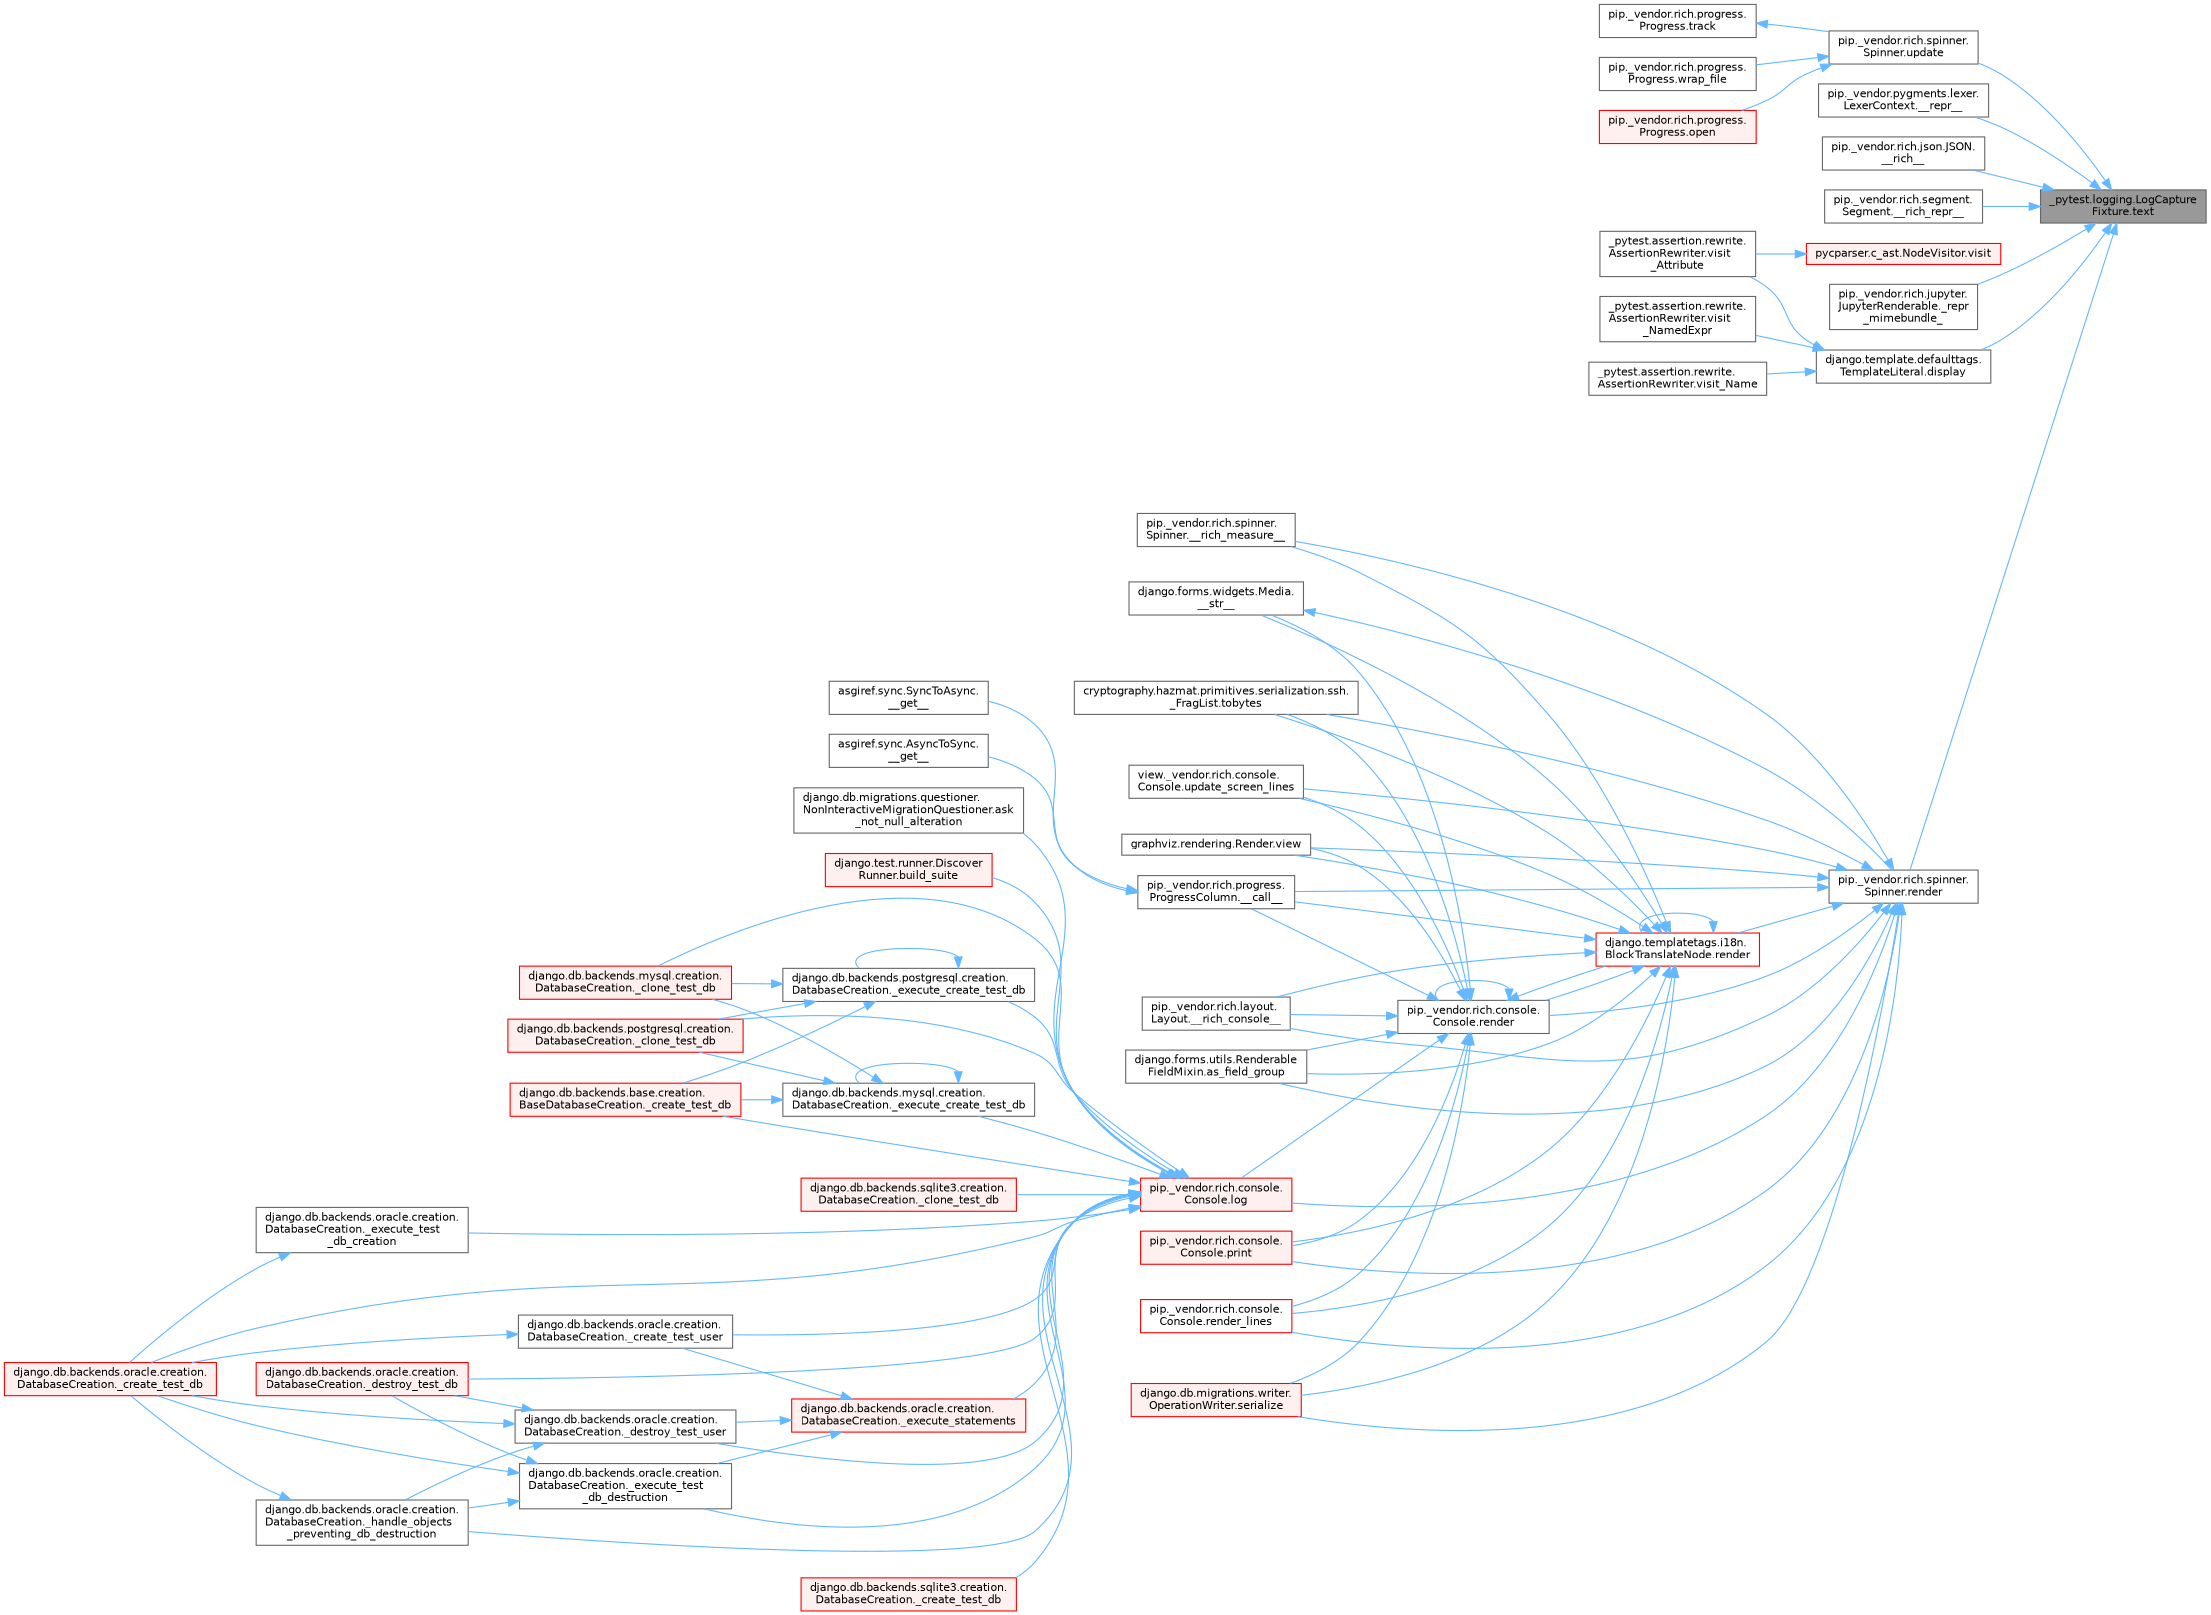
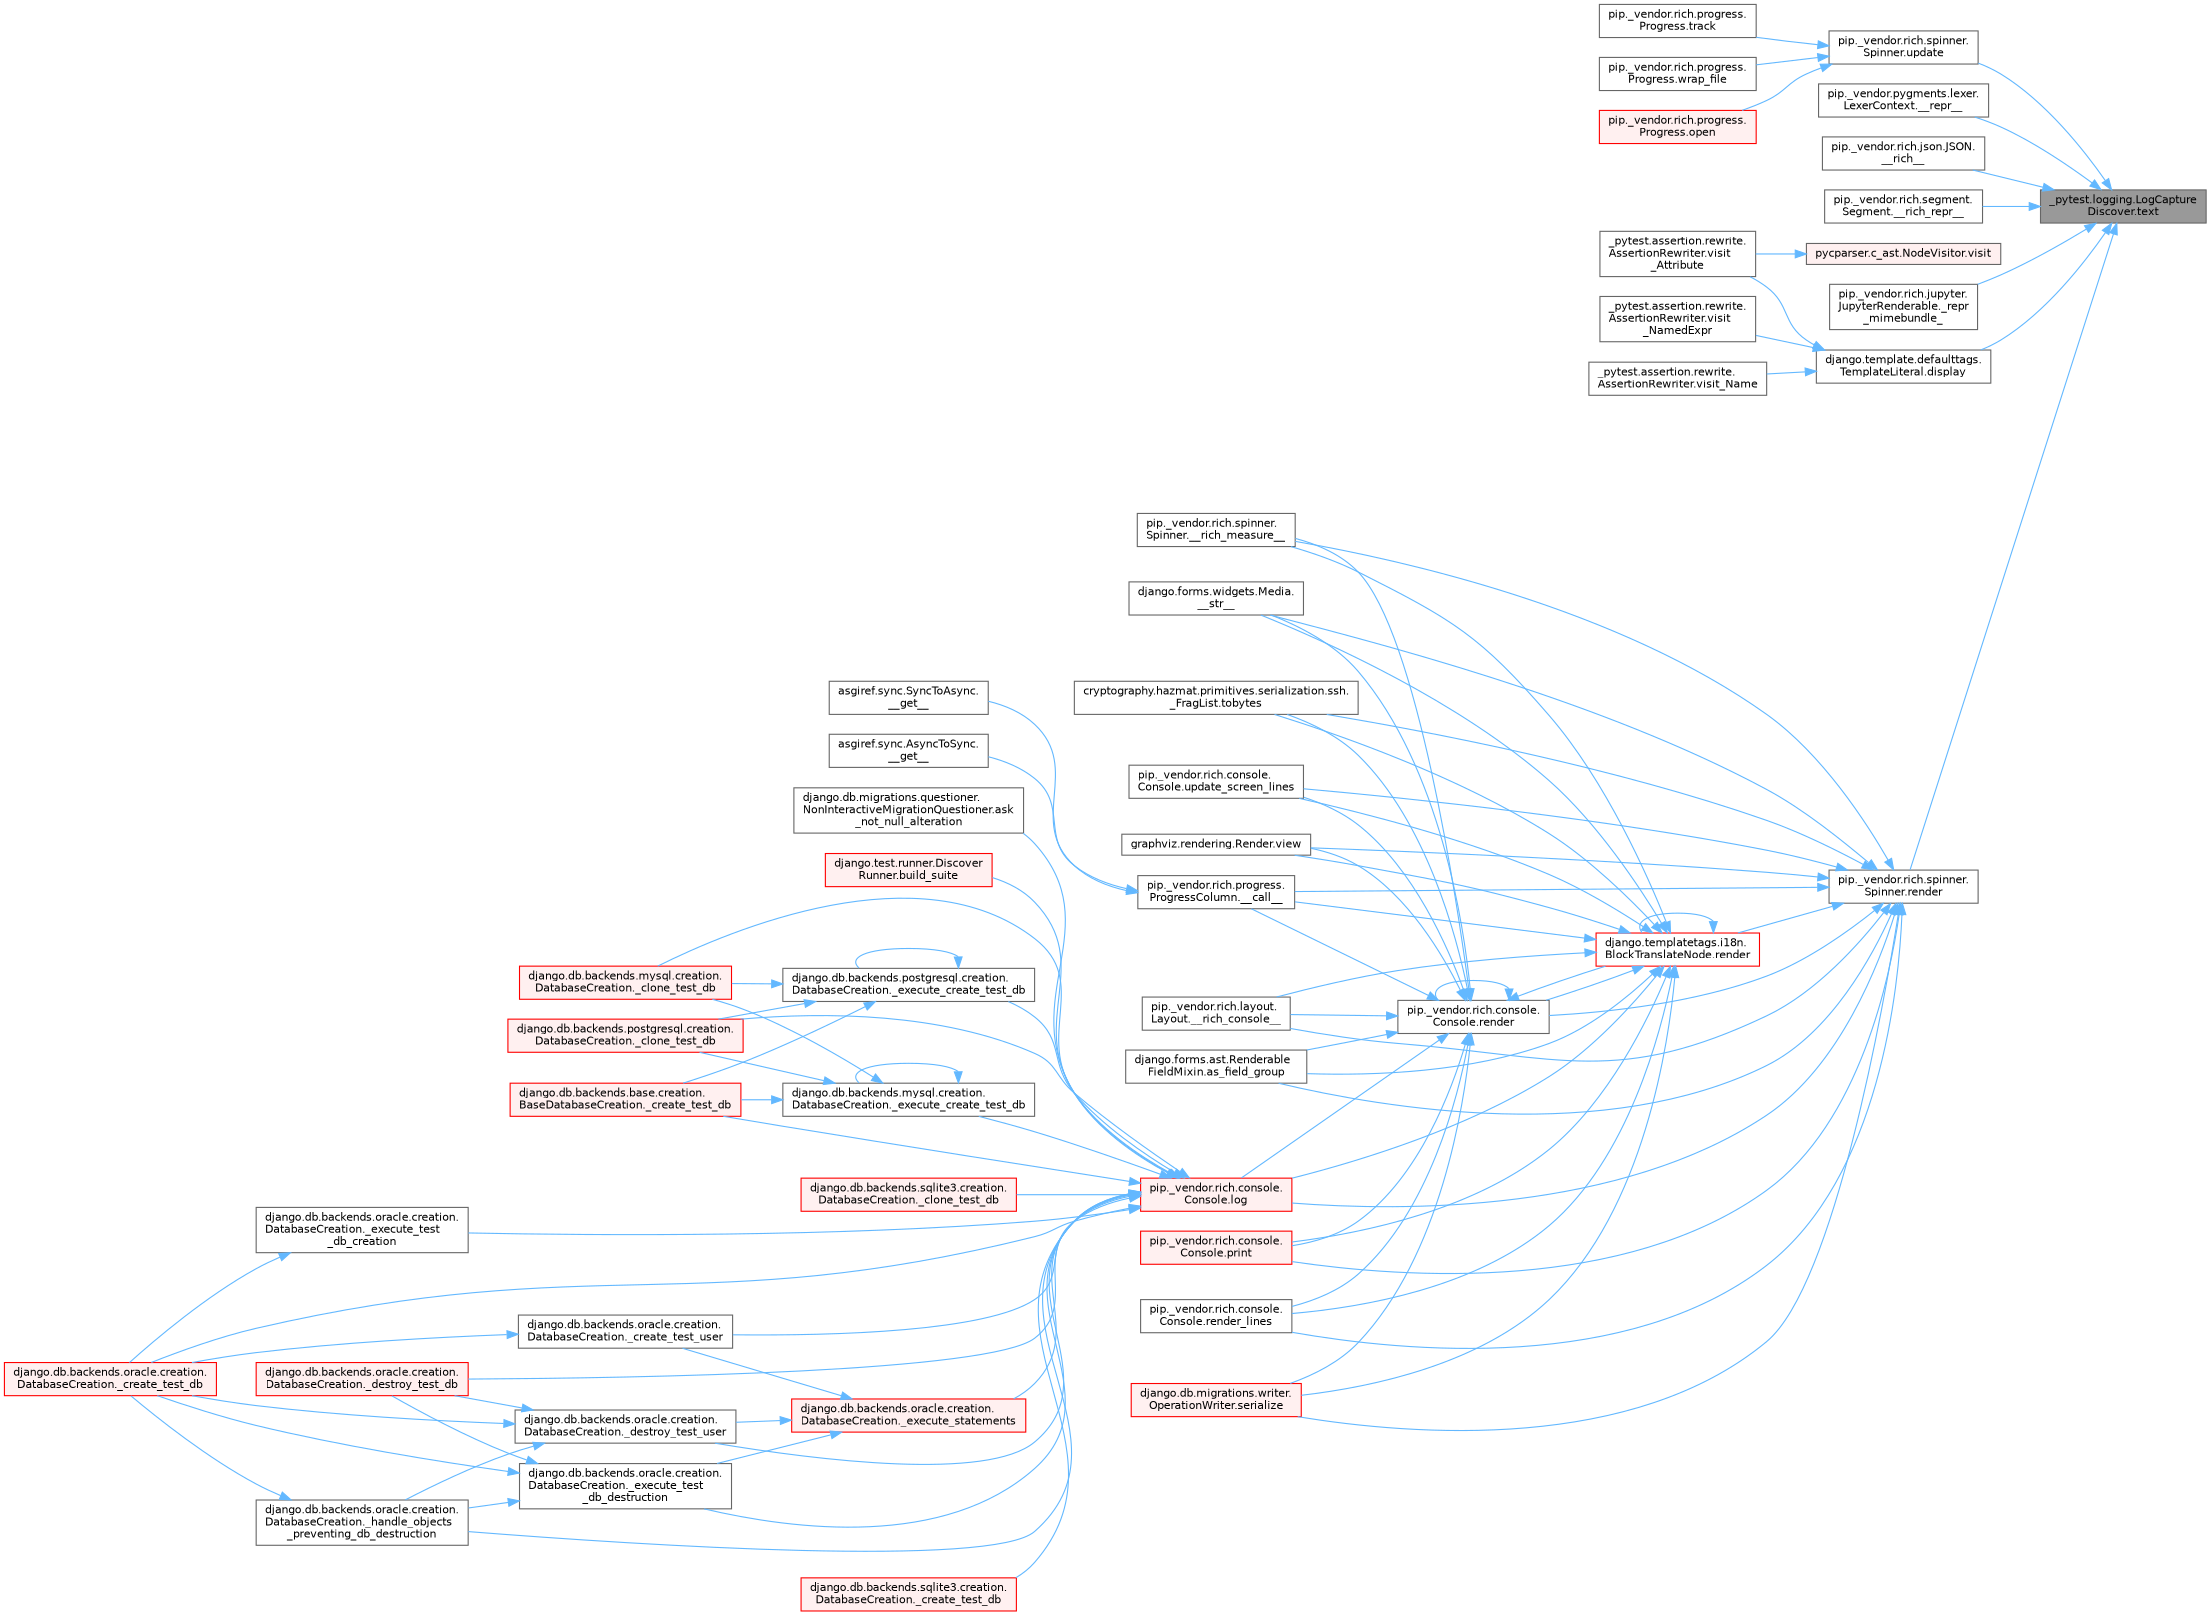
  digraph {
    rankdir=RL
    node [color=grey40 fillcolor=white fontname=Helvetica fontsize=10 shape=box style=filled]
    edge [color=steelblue1 dir=back fontname=Helvetica fontsize=10 labelfontname=Helvetica labelfontsize=10 style=solid]
-   n1 [color=gray40 fillcolor=grey60 fontcolor=black height=0.2 label="_pytest.logging.LogCapture\lFixture.text" width=0.4]
+   n1 [color=gray40 fillcolor=grey60 fontcolor=black height=0.2 label="_pytest.logging.LogCapture\lDiscover.text" width=0.4]
    n2 [height=0.2 label="pip._vendor.pygments.lexer.\lLexerContext.__repr__" width=0.4]
    n3 [height=0.2 label="pip._vendor.rich.json.JSON.\l__rich__" width=0.4]
    n4 [height=0.2 label="pip._vendor.rich.segment.\lSegment.__rich_repr__" width=0.4]
    n5 [height=0.2 label="pip._vendor.rich.jupyter.\lJupyterRenderable._repr\l_mimebundle_" width=0.4]
    n6 [height=0.2 label="django.template.defaulttags.\lTemplateLiteral.display" width=0.4]
    n7 [height=0.2 label="pip._vendor.rich.spinner.\lSpinner.render" width=0.4]
    n8 [height=0.2 label="pip._vendor.rich.spinner.\lSpinner.update" width=0.4]
    n9 [height=0.2 label="_pytest.assertion.rewrite.\lAssertionRewriter.visit\l_Attribute" width=0.4]
    n10 [height=0.2 label="_pytest.assertion.rewrite.\lAssertionRewriter.visit_Name" width=0.4]
    n11 [height=0.2 label="_pytest.assertion.rewrite.\lAssertionRewriter.visit\l_NamedExpr" width=0.4]
    n12 [height=0.2 label="pip._vendor.rich.progress.\lProgressColumn.__call__" width=0.4]
    n13 [height=0.2 label="pip._vendor.rich.layout.\lLayout.__rich_console__" width=0.4]
    n14 [height=0.2 label="pip._vendor.rich.spinner.\lSpinner.__rich_measure__" width=0.4]
    n15 [height=0.2 label="django.forms.widgets.Media.\l__str__" width=0.4]
-   n16 [height=0.2 label="django.forms.utils.Renderable\lFieldMixin.as_field_group" width=0.4]
+   n16 [height=0.2 label="django.forms.ast.Renderable\lFieldMixin.as_field_group" width=0.4]
    n17 [color=red fillcolor="#FFF0F0" height=0.2 label="pip._vendor.rich.console.\lConsole.log" width=0.4]
    n18 [color=red fillcolor="#FFF0F0" height=0.2 label="pip._vendor.rich.console.\lConsole.print" width=0.4]
    n19 [color=red height=0.2 label="django.templatetags.i18n.\lBlockTranslateNode.render" width=0.4]
    n20 [height=0.2 label="pip._vendor.rich.console.\lConsole.render" width=0.4]
-   n21 [color=red height=0.2 label="pip._vendor.rich.console.\lConsole.render_lines" width=0.4]
+   n21 [height=0.2 label="pip._vendor.rich.console.\lConsole.render_lines" width=0.4]
    n22 [color=red fillcolor="#FFF0F0" height=0.2 label="django.db.migrations.writer.\lOperationWriter.serialize" width=0.4]
    n23 [height=0.2 label="cryptography.hazmat.primitives.serialization.ssh.\l_FragList.tobytes" width=0.4]
-   n24 [height=0.2 label="view._vendor.rich.console.\lConsole.update_screen_lines" width=0.4]
+   n24 [height=0.2 label="pip._vendor.rich.console.\lConsole.update_screen_lines" width=0.4]
    n25 [height=0.2 label="graphviz.rendering.Render.view" width=0.4]
    n26 [color=red fillcolor="#FFF0F0" height=0.2 label="pip._vendor.rich.progress.\lProgress.open" width=0.4]
    n27 [height=0.2 label="pip._vendor.rich.progress.\lProgress.track" width=0.4]
    n28 [height=0.2 label="pip._vendor.rich.progress.\lProgress.wrap_file" width=0.4]
-   n29 [color=red fillcolor="#FFF0F0" height=0.2 label="pycparser.c_ast.NodeVisitor.visit" width=0.4]
+   n29 [fillcolor="#FFF0F0" height=0.2 label="pycparser.c_ast.NodeVisitor.visit" width=0.4]
    n30 [height=0.2 label="asgiref.sync.AsyncToSync.\l__get__" width=0.4]
    n31 [height=0.2 label="asgiref.sync.SyncToAsync.\l__get__" width=0.4]
    n32 [color=red fillcolor="#FFF0F0" height=0.2 label="django.db.backends.mysql.creation.\lDatabaseCreation._clone_test_db" width=0.4]
    n33 [color=red fillcolor="#FFF0F0" height=0.2 label="django.db.backends.postgresql.creation.\lDatabaseCreation._clone_test_db" width=0.4]
    n34 [color=red fillcolor="#FFF0F0" height=0.2 label="django.db.backends.sqlite3.creation.\lDatabaseCreation._clone_test_db" width=0.4]
    n35 [color=red fillcolor="#FFF0F0" height=0.2 label="django.db.backends.base.creation.\lBaseDatabaseCreation._create_test_db" width=0.4]
    n36 [color=red fillcolor="#FFF0F0" height=0.2 label="django.db.backends.oracle.creation.\lDatabaseCreation._create_test_db" width=0.4]
    n37 [color=red fillcolor="#FFF0F0" height=0.2 label="django.db.backends.sqlite3.creation.\lDatabaseCreation._create_test_db" width=0.4]
    n38 [height=0.2 label="django.db.backends.oracle.creation.\lDatabaseCreation._create_test_user" width=0.4]
    n39 [color=red fillcolor="#FFF0F0" height=0.2 label="django.db.backends.oracle.creation.\lDatabaseCreation._destroy_test_db" width=0.4]
    n40 [height=0.2 label="django.db.backends.oracle.creation.\lDatabaseCreation._destroy_test_user" width=0.4]
    n41 [height=0.2 label="django.db.backends.oracle.creation.\lDatabaseCreation._handle_objects\l_preventing_db_destruction" width=0.4]
    n42 [height=0.2 label="django.db.backends.mysql.creation.\lDatabaseCreation._execute_create_test_db" width=0.4]
    n43 [height=0.2 label="django.db.backends.postgresql.creation.\lDatabaseCreation._execute_create_test_db" width=0.4]
    n44 [color=red fillcolor="#FFF0F0" height=0.2 label="django.db.backends.oracle.creation.\lDatabaseCreation._execute_statements" width=0.4]
    n45 [height=0.2 label="django.db.backends.oracle.creation.\lDatabaseCreation._execute_test\l_db_destruction" width=0.4]
    n46 [height=0.2 label="django.db.backends.oracle.creation.\lDatabaseCreation._execute_test\l_db_creation" width=0.4]
    n47 [height=0.2 label="django.db.migrations.questioner.\lNonInteractiveMigrationQuestioner.ask\l_not_null_alteration" width=0.4]
    n48 [color=red fillcolor="#FFF0F0" height=0.2 label="django.test.runner.Discover\lRunner.build_suite" width=0.4]
    n1 -> n2
    n1 -> n3
    n1 -> n4
    n1 -> n5
    n1 -> n6
    n1 -> n7
    n1 -> n8
    n6 -> n9
    n6 -> n10
    n6 -> n11
    n7 -> n12
    n7 -> n13
    n7 -> n14
-   n15 -> n7
+   n7 -> n15
    n7 -> n16
    n7 -> n17
    n7 -> n18
    n7 -> n19
    n7 -> n20
    n7 -> n21
    n7 -> n22
    n7 -> n23
    n7 -> n24
    n7 -> n25
    n8 -> n26
-   n27 -> n8
+   n8 -> n27
    n8 -> n28
    n12 -> n30
    n12 -> n31
    n17 -> n32
    n17 -> n33
    n17 -> n34
    n17 -> n35
    n17 -> n36
    n17 -> n37
    n17 -> n38
    n17 -> n39
    n17 -> n40
    n17 -> n41
    n17 -> n42
    n17 -> n43
    n17 -> n44
    n17 -> n45
    n17 -> n46
    n17 -> n47
    n17 -> n48
    n19 -> n12
    n19 -> n13
    n19 -> n14
    n19 -> n15
    n19 -> n16
+   n19 -> n17
    n19 -> n18
    n19 -> n19
    n19 -> n20
    n19 -> n21
    n19 -> n22
    n19 -> n23
    n19 -> n24
    n19 -> n25
    n20 -> n12
    n20 -> n13
+   n20 -> n14
    n20 -> n15
    n20 -> n16
    n20 -> n17
    n20 -> n18
    n20 -> n19
    n20 -> n20
    n20 -> n21
    n20 -> n22
    n20 -> n23
    n20 -> n24
    n20 -> n25
    n29 -> n9
    n38 -> n36
    n40 -> n36
    n40 -> n39
    n40 -> n41
    n41 -> n36
    n42 -> n32
    n42 -> n33
    n42 -> n35
    n42 -> n42
    n43 -> n32
    n43 -> n33
    n43 -> n35
    n43 -> n43
    n44 -> n38
    n44 -> n40
    n44 -> n45
    n45 -> n36
    n45 -> n39
    n45 -> n41
    n46 -> n36
  }
